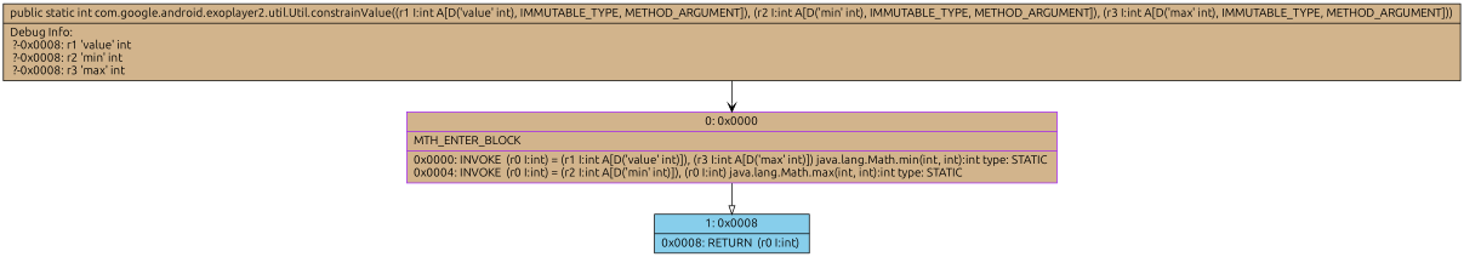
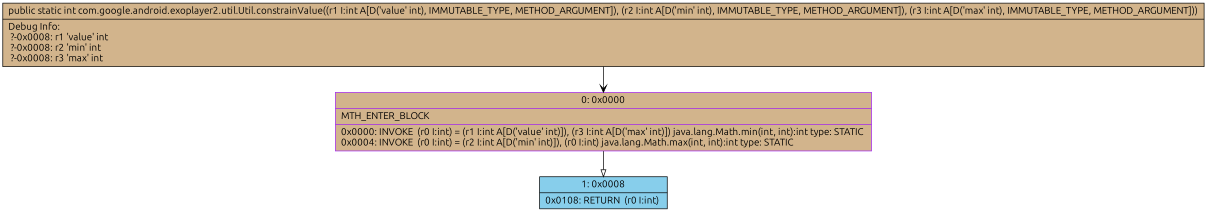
  digraph {
    fontname=Ubuntu
    node [shape=record style=filled fillcolor=tan color=black fontname=Ubuntu]
    edge [fontname=Ubuntu]
    n1 [label="{0\:\ 0x0000|MTH_ENTER_BLOCK\l|0x0000: INVOKE  (r0 I:int) = (r1 I:int A[D('value' int)]), (r3 I:int A[D('max' int)]) java.lang.Math.min(int, int):int type: STATIC \l0x0004: INVOKE  (r0 I:int) = (r2 I:int A[D('min' int)]), (r0 I:int) java.lang.Math.max(int, int):int type: STATIC \l}" color=purple]
-   n2 [label="{1\:\ 0x0008|0x0008: RETURN  (r0 I:int) \l}" fillcolor=skyblue]
+   n2 [label="{1\:\ 0x0008|0x0108: RETURN  (r0 I:int) \l}" fillcolor=skyblue]
    n3 [label="{public static int com.google.android.exoplayer2.util.Util.constrainValue((r1 I:int A[D('value' int), IMMUTABLE_TYPE, METHOD_ARGUMENT]), (r2 I:int A[D('min' int), IMMUTABLE_TYPE, METHOD_ARGUMENT]), (r3 I:int A[D('max' int), IMMUTABLE_TYPE, METHOD_ARGUMENT]))  | Debug Info:\l  ?\-0x0008: r1 'value' int\l  ?\-0x0008: r2 'min' int\l  ?\-0x0008: r3 'max' int\l}"]
    n1 -> n2 [arrowhead=onormal]
    n3 -> n1 [arrowhead=vee]
  }
